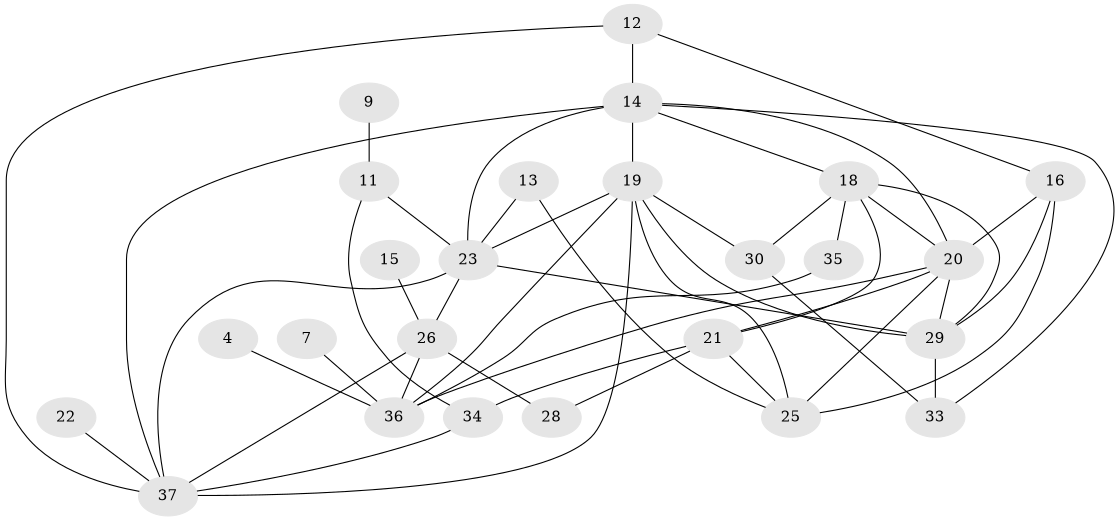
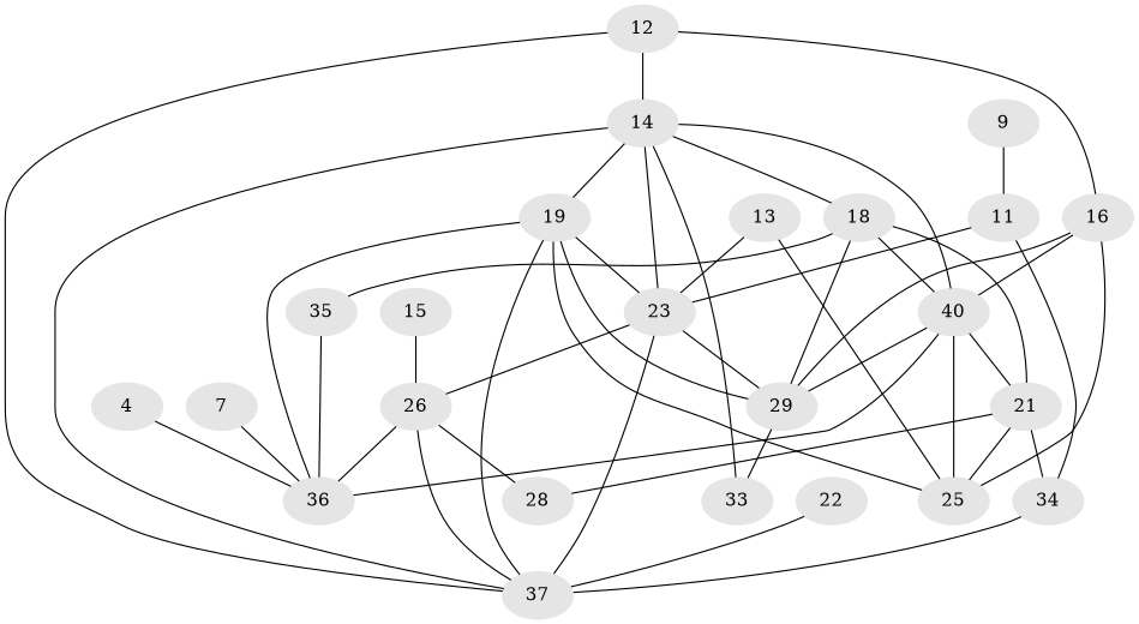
  graph {
    node [color=gray90 style=filled]
    edge [weight=1.0]
    4
    36
    7
    9
    11
    23
    34
    37
    26
    29
    12
    14
    16
    18
    19
-   20
+   20 [label=40]
    33
    25
    13
-   30
    21
    35
    15
    28
    22
    4 -- 36
    7 -- 36
    9 -- 11
    11 -- 23
    11 -- 34
    23 -- 37 [weight=2.0]
    23 -- 26
    23 -- 29 [weight=2.0]
    34 -- 37
    26 -- 36
    26 -- 37
    26 -- 28
    29 -- 33 [weight=2.0]
    12 -- 37
    12 -- 14
    12 -- 16
    14 -- 23 [weight=2.0]
    14 -- 37
    14 -- 18
    14 -- 19
    14 -- 20
    14 -- 33
    16 -- 29 [weight=2.0]
    16 -- 20
    16 -- 25 [weight=2.0]
    18 -- 29
    18 -- 20
-   18 -- 30
    18 -- 21
    18 -- 35
    19 -- 36
    19 -- 23
    19 -- 37
    19 -- 29
    19 -- 25
-   19 -- 30
    20 -- 36
    20 -- 29
    20 -- 25
    20 -- 21
    13 -- 23
    13 -- 25
-   30 -- 33 [weight=2.0]
    21 -- 34
    21 -- 25
    21 -- 28
    35 -- 36
    15 -- 26
    22 -- 37
  }
